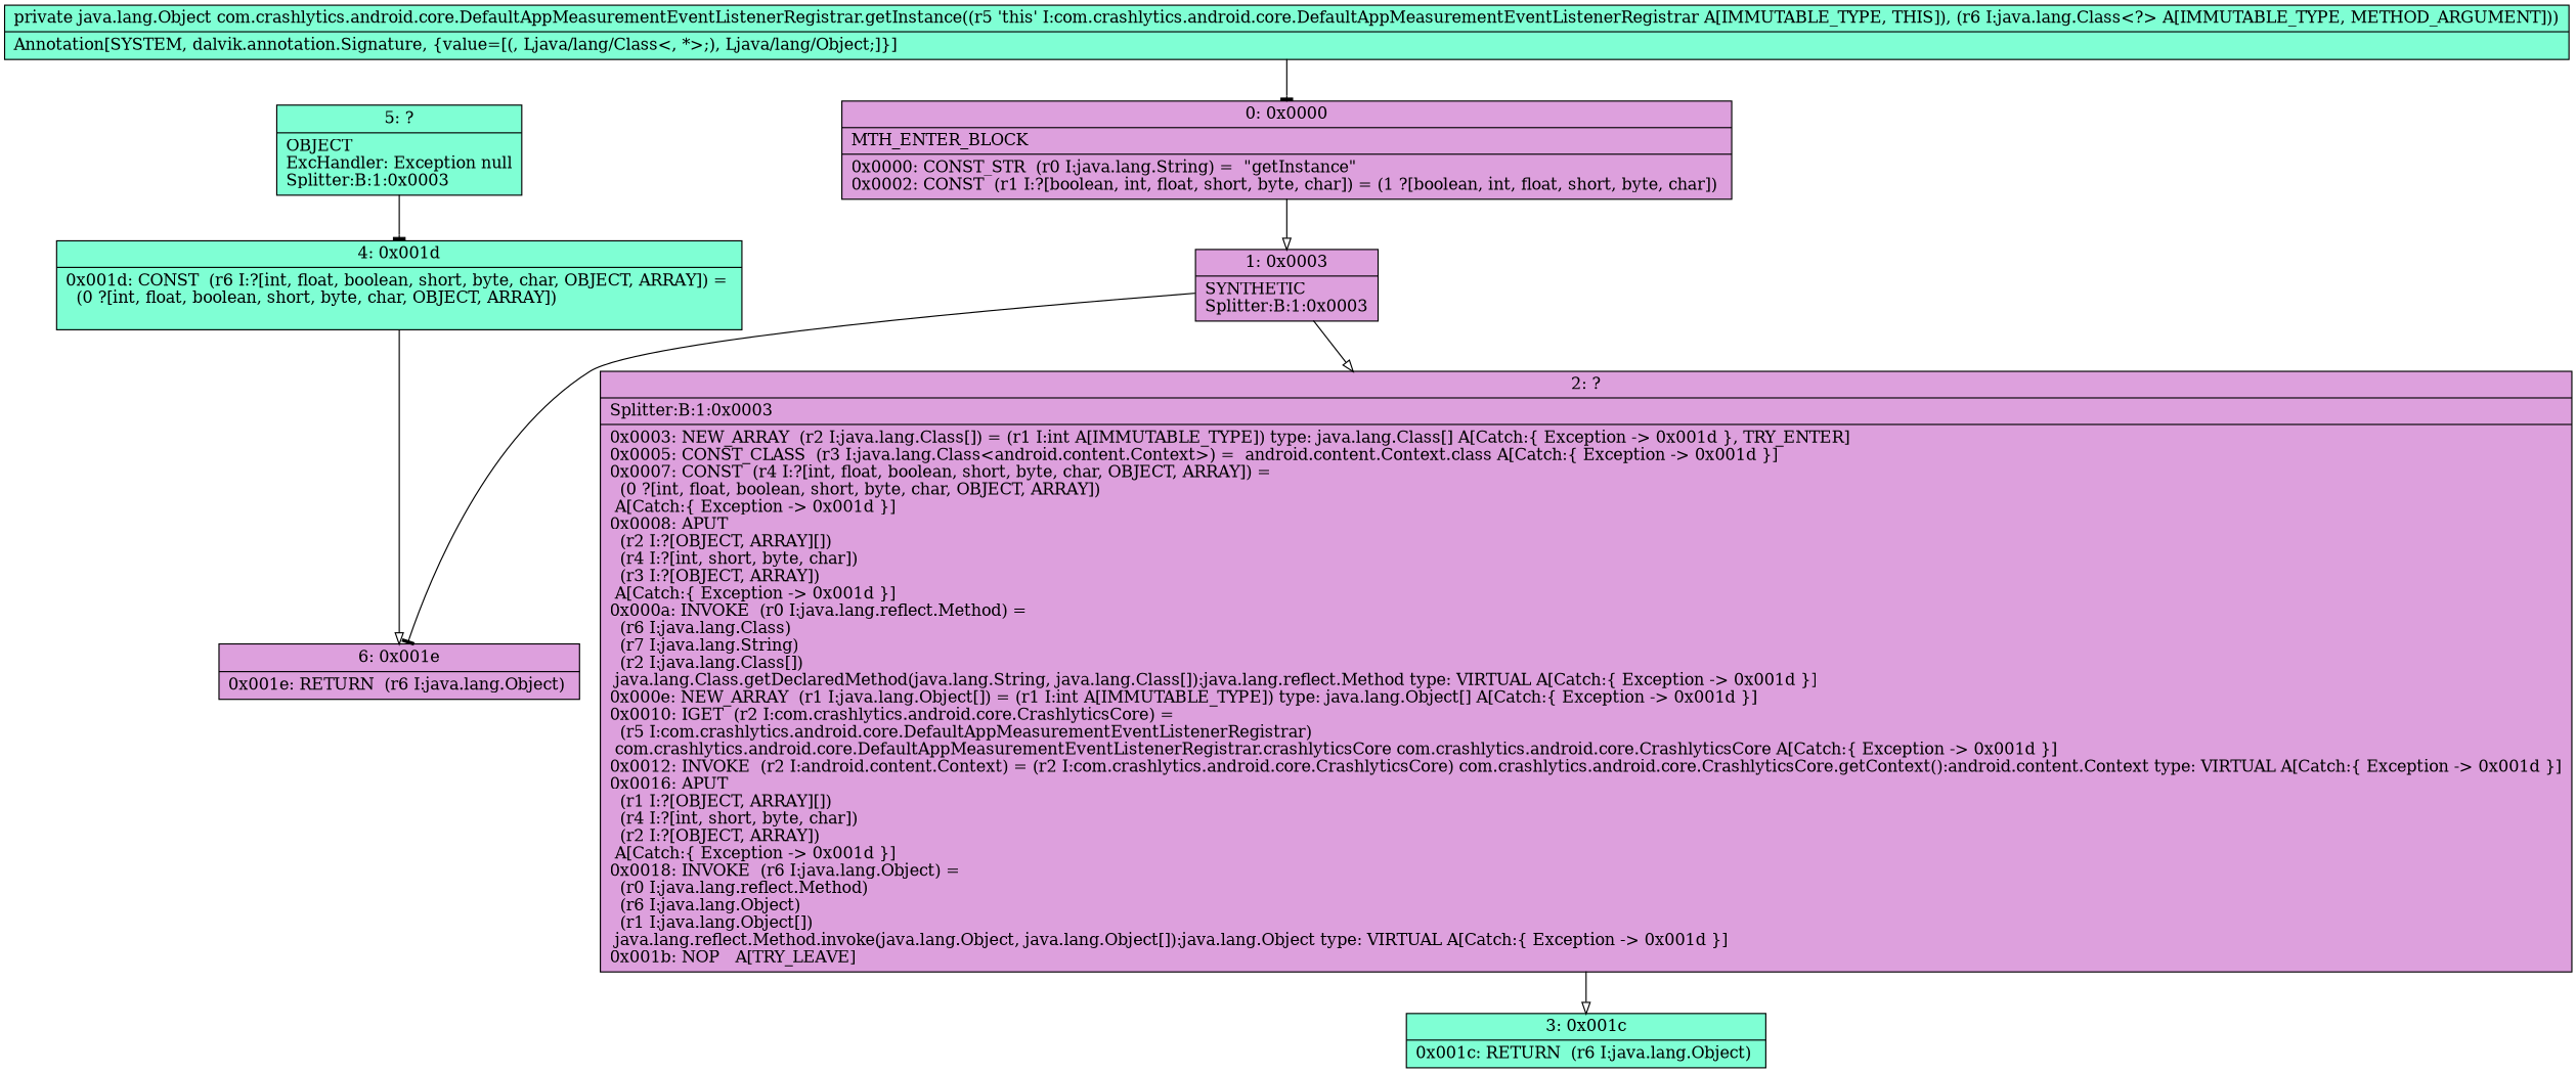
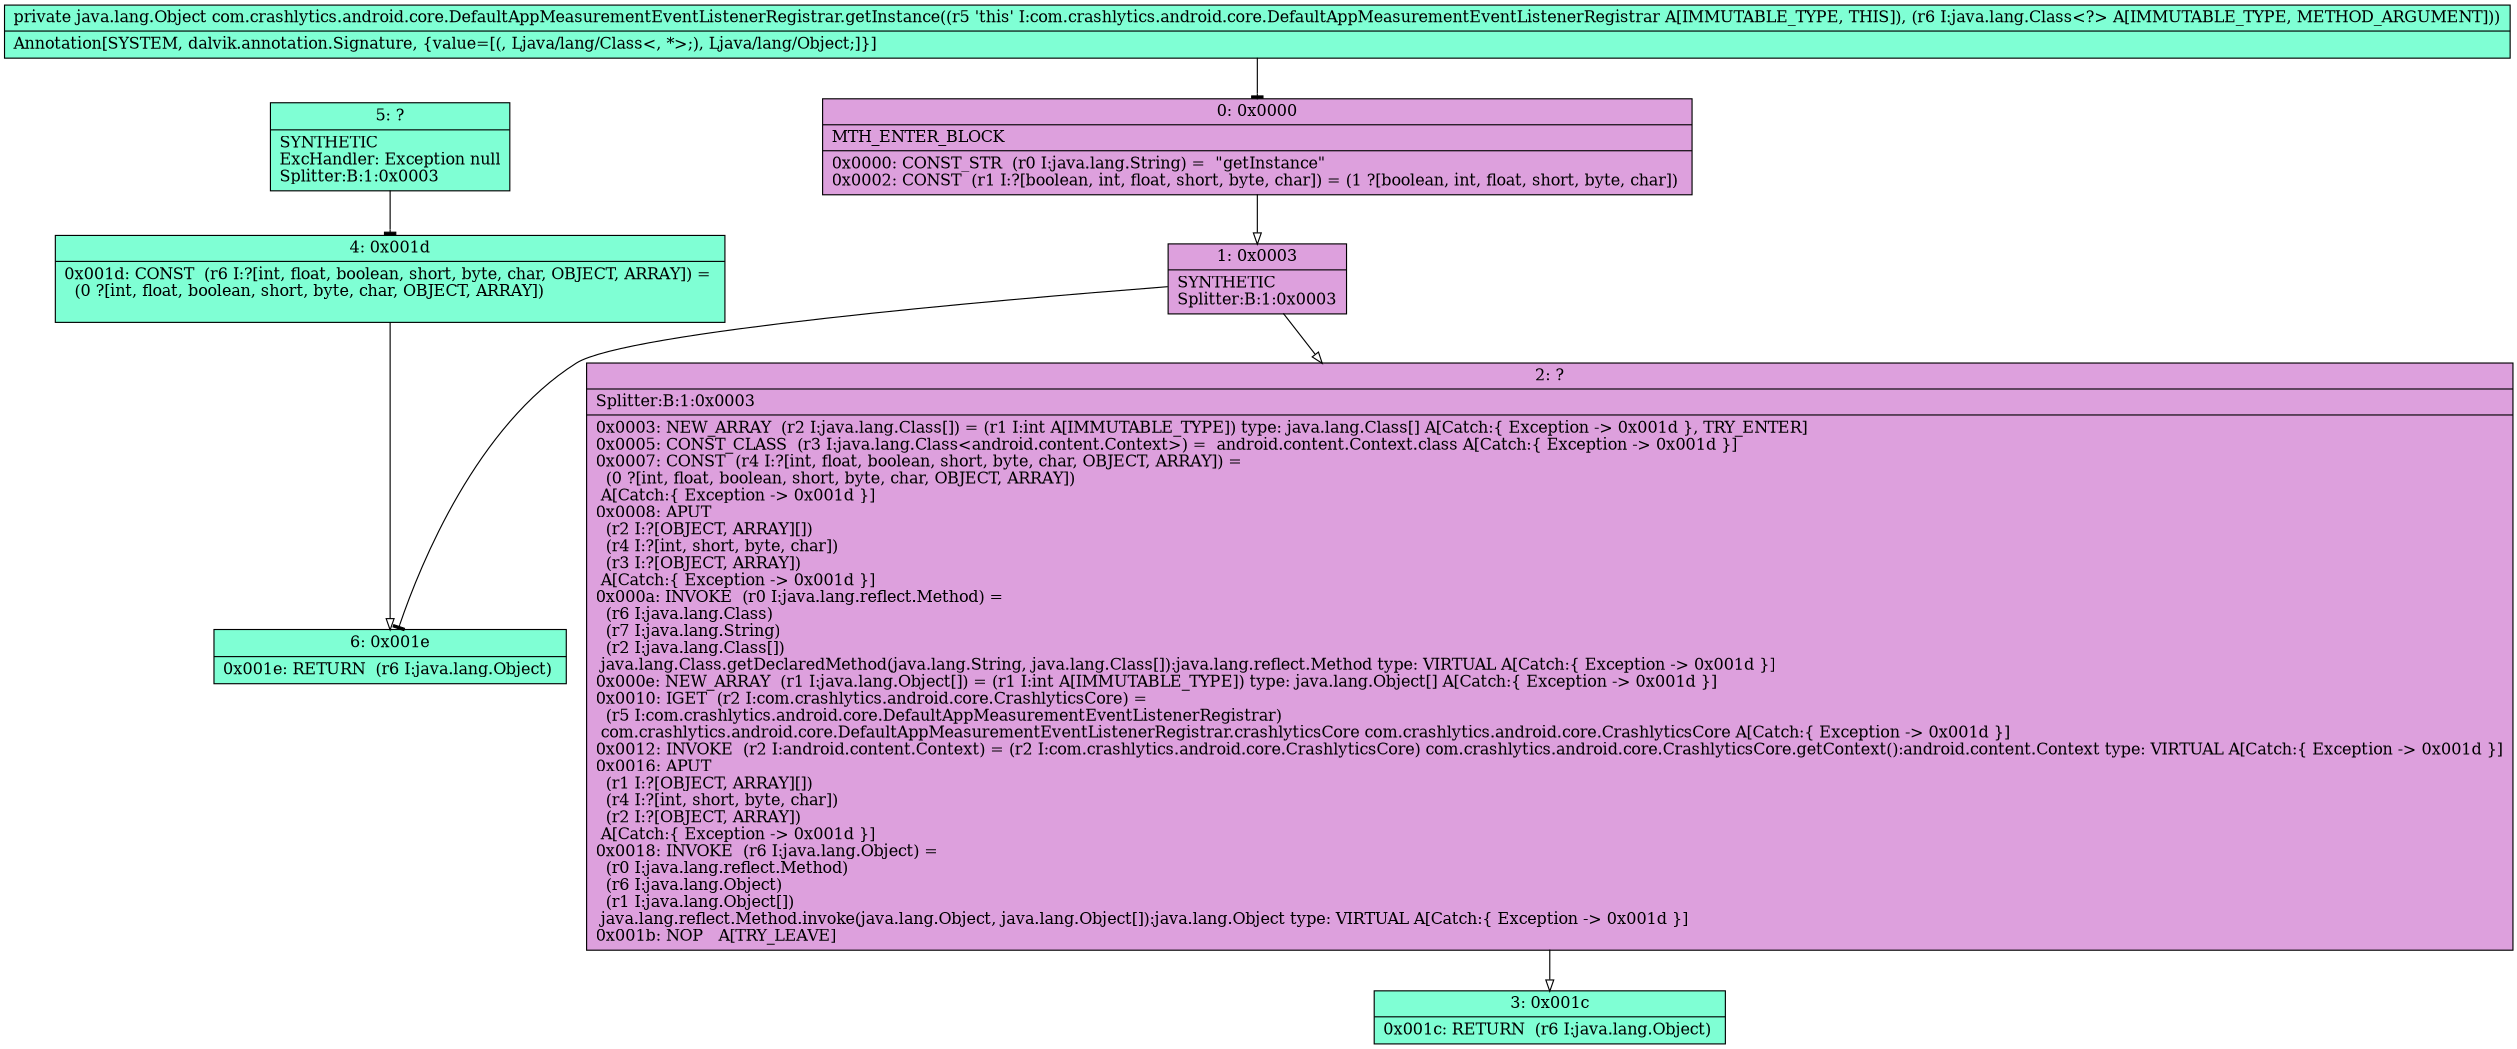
  digraph {
    node [fillcolor=plum shape=record style=filled]
    edge [arrowhead=onormal]
    n1 [label="{0\:\ 0x0000|MTH_ENTER_BLOCK\l|0x0000: CONST_STR  (r0 I:java.lang.String) =  \"getInstance\" \l0x0002: CONST  (r1 I:?[boolean, int, float, short, byte, char]) = (1 ?[boolean, int, float, short, byte, char]) \l}"]
    n2 [label="{1\:\ 0x0003|SYNTHETIC\lSplitter:B:1:0x0003\l}"]
    n3 [label="{2\:\ ?|Splitter:B:1:0x0003\l|0x0003: NEW_ARRAY  (r2 I:java.lang.Class[]) = (r1 I:int A[IMMUTABLE_TYPE]) type: java.lang.Class[] A[Catch:\{ Exception \-\> 0x001d \}, TRY_ENTER]\l0x0005: CONST_CLASS  (r3 I:java.lang.Class\<android.content.Context\>) =  android.content.Context.class A[Catch:\{ Exception \-\> 0x001d \}]\l0x0007: CONST  (r4 I:?[int, float, boolean, short, byte, char, OBJECT, ARRAY]) = \l  (0 ?[int, float, boolean, short, byte, char, OBJECT, ARRAY])\l A[Catch:\{ Exception \-\> 0x001d \}]\l0x0008: APUT  \l  (r2 I:?[OBJECT, ARRAY][])\l  (r4 I:?[int, short, byte, char])\l  (r3 I:?[OBJECT, ARRAY])\l A[Catch:\{ Exception \-\> 0x001d \}]\l0x000a: INVOKE  (r0 I:java.lang.reflect.Method) = \l  (r6 I:java.lang.Class)\l  (r7 I:java.lang.String)\l  (r2 I:java.lang.Class[])\l java.lang.Class.getDeclaredMethod(java.lang.String, java.lang.Class[]):java.lang.reflect.Method type: VIRTUAL A[Catch:\{ Exception \-\> 0x001d \}]\l0x000e: NEW_ARRAY  (r1 I:java.lang.Object[]) = (r1 I:int A[IMMUTABLE_TYPE]) type: java.lang.Object[] A[Catch:\{ Exception \-\> 0x001d \}]\l0x0010: IGET  (r2 I:com.crashlytics.android.core.CrashlyticsCore) = \l  (r5 I:com.crashlytics.android.core.DefaultAppMeasurementEventListenerRegistrar)\l com.crashlytics.android.core.DefaultAppMeasurementEventListenerRegistrar.crashlyticsCore com.crashlytics.android.core.CrashlyticsCore A[Catch:\{ Exception \-\> 0x001d \}]\l0x0012: INVOKE  (r2 I:android.content.Context) = (r2 I:com.crashlytics.android.core.CrashlyticsCore) com.crashlytics.android.core.CrashlyticsCore.getContext():android.content.Context type: VIRTUAL A[Catch:\{ Exception \-\> 0x001d \}]\l0x0016: APUT  \l  (r1 I:?[OBJECT, ARRAY][])\l  (r4 I:?[int, short, byte, char])\l  (r2 I:?[OBJECT, ARRAY])\l A[Catch:\{ Exception \-\> 0x001d \}]\l0x0018: INVOKE  (r6 I:java.lang.Object) = \l  (r0 I:java.lang.reflect.Method)\l  (r6 I:java.lang.Object)\l  (r1 I:java.lang.Object[])\l java.lang.reflect.Method.invoke(java.lang.Object, java.lang.Object[]):java.lang.Object type: VIRTUAL A[Catch:\{ Exception \-\> 0x001d \}]\l0x001b: NOP   A[TRY_LEAVE]\l}"]
-   n4 [label="{6\:\ 0x001e|0x001e: RETURN  (r6 I:java.lang.Object) \l}"]
+   n4 [fillcolor=aquamarine label="{6\:\ 0x001e|0x001e: RETURN  (r6 I:java.lang.Object) \l}"]
    n5 [fillcolor=aquamarine label="{3\:\ 0x001c|0x001c: RETURN  (r6 I:java.lang.Object) \l}"]
-   n6 [fillcolor=aquamarine label="{5\:\ ?|OBJECT\lExcHandler: Exception null\lSplitter:B:1:0x0003\l}"]
+   n6 [fillcolor=aquamarine label="{5\:\ ?|SYNTHETIC\lExcHandler: Exception null\lSplitter:B:1:0x0003\l}"]
    n7 [fillcolor=aquamarine label="{4\:\ 0x001d|0x001d: CONST  (r6 I:?[int, float, boolean, short, byte, char, OBJECT, ARRAY]) = \l  (0 ?[int, float, boolean, short, byte, char, OBJECT, ARRAY])\l \l}"]
    n8 [fillcolor=aquamarine label="{private java.lang.Object com.crashlytics.android.core.DefaultAppMeasurementEventListenerRegistrar.getInstance((r5 'this' I:com.crashlytics.android.core.DefaultAppMeasurementEventListenerRegistrar A[IMMUTABLE_TYPE, THIS]), (r6 I:java.lang.Class\<?\> A[IMMUTABLE_TYPE, METHOD_ARGUMENT]))  | Annotation[SYSTEM, dalvik.annotation.Signature, \{value=[(, Ljava\/lang\/Class\<, *\>;), Ljava\/lang\/Object;]\}]\l}"]
    n1 -> n2
    n2 -> n3
    n2 -> n4 [arrowhead=tee]
    n3 -> n5
    n6 -> n7 [arrowhead=tee]
    n7 -> n4
    n8 -> n1 [arrowhead=tee]
  }
